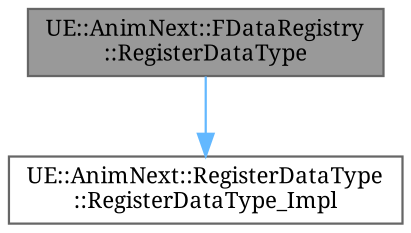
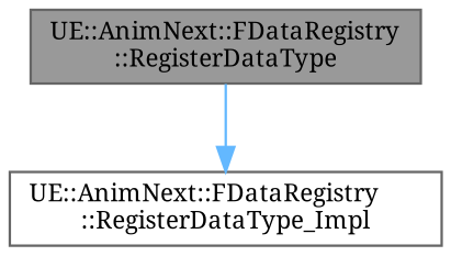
  digraph {
    rankdir=TB
    fontname="Noto Serif"
    node [fontname="Noto Serif" fontsize=10 shape=box style=filled]
    n1 [color=gray40 fillcolor=grey60 fontcolor=black height=0.2 label="UE::AnimNext::FDataRegistry\l::RegisterDataType" width=0.4]
-   n2 [color=grey40 fillcolor=white height=0.2 label="UE::AnimNext::RegisterDataType\l::RegisterDataType_Impl" width=0.4]
+   n2 [color=grey40 fillcolor=white height=0.2 label="UE::AnimNext::FDataRegistry\l::RegisterDataType_Impl" width=0.4]
    n1 -> n2 [color=steelblue1 fontname="Noto Serif" fontsize=10 labelfontname=Helvetica labelfontsize=10 style=solid]
  }
